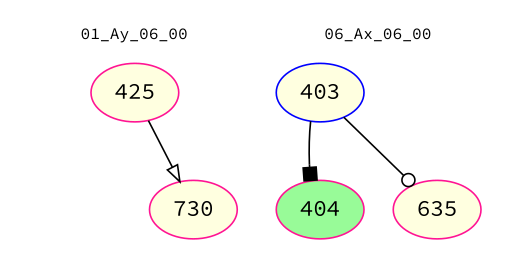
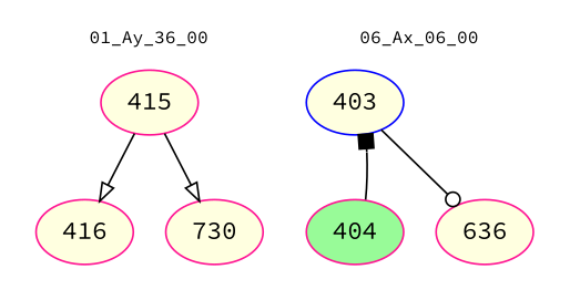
  digraph {
    fontname="Source Code Pro"
    node [color=deeppink fillcolor=lightyellow fontname="Source Code Pro" style=filled]
    edge [arrowhead=onormal color=black fontname="Source Code Pro"]
-   n1 [label=425]
+   n1 [label=415]
+   n2 [label=416]
    n3 [label=730]
    n4 [color=blue label=403]
    n5 [fillcolor=palegreen label=404]
-   n6 [label=635]
+   n6 [label=636]
    subgraph cluster_1 {
      color=white
      fontsize=10
-     label="01_Ay_06_00"
+     label="01_Ay_36_00"
      n1
+     n2
      n3
    }
    subgraph cluster_2 {
      color=white
      fontsize=10
      label="06_Ax_06_00"
      n4
      n5
      n6
    }
+   n1 -> n2
    n1 -> n3
-   n4 -> n5 [arrowhead=box]
+   n5 -> n4 [arrowhead=box]
    n4 -> n6 [arrowhead=odot]
  }
